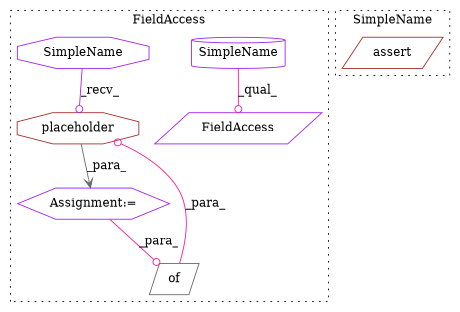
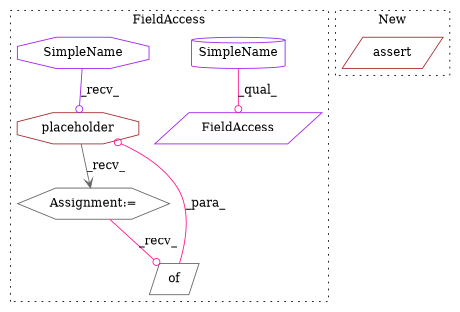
  digraph {
    node [a=32 color=purple l=10 s=5402 shape=parallelogram]
    edge [arrowhead=odot color=deeppink]
    n1 [color=brown l="12,1" label=placeholder s="5390,5420" shape=octagon]
-   n2 [a=7 l=1 label="Assignment:=" s=5378 shape=hexagon]
+   n2 [a=7 color=gray40 l=1 label="Assignment:=" s=5378 shape=hexagon]
    n3 [a=22 l=18 label=FieldAccess]
    n4 [color=gray40 l="3,1" label=of s="6002,6033"]
    n5 [a=42 label=SimpleName shape=cylinder]
    n6 [a=42 label=SimpleName s=5379 shape=octagon]
    n7 [color=brown l="16,1" label=assert s="5999,6053"]
    subgraph cluster_1 {
      label=FieldAccess
      style=dotted
      n1
      n2
      n3
      n4
      n5
      n6
    }
    subgraph cluster_2 {
-     label=SimpleName
+     label=New
      style=dotted
      n7
    }
-   n1 -> n2 [arrowhead=vee color=gray40 label=_para_]
-   n2 -> n4 [label=_para_]
+   n1 -> n2 [arrowhead=vee color=gray40 label=_recv_]
+   n2 -> n4 [label=_recv_]
    n4 -> n1 [label=_para_]
    n5 -> n3 [label=_qual_]
    n6 -> n1 [color=purple label=_recv_]
  }
